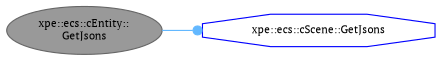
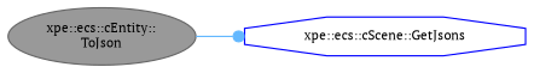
  digraph {
    rankdir=LR
    fontname="PT Serif"
    node [fontname="PT Serif" fontsize=10 style=filled]
-   n1 [color=gray40 fillcolor=grey60 fontcolor=black height=0.2 label="xpe::ecs::cEntity::\lGetJsons" shape=ellipse width=0.4]
+   n1 [color=gray40 fillcolor=grey60 fontcolor=black height=0.2 label="xpe::ecs::cEntity::\lToJson" shape=ellipse width=0.4]
    n2 [color=blue fillcolor=white height=0.2 label="xpe::ecs::cScene::GetJsons" shape=octagon width=0.4]
    n1 -> n2 [color=steelblue1 fontname="PT Serif" fontsize=10 labelfontname=Helvetica labelfontsize=10 style=solid arrowhead=dot]
  }
